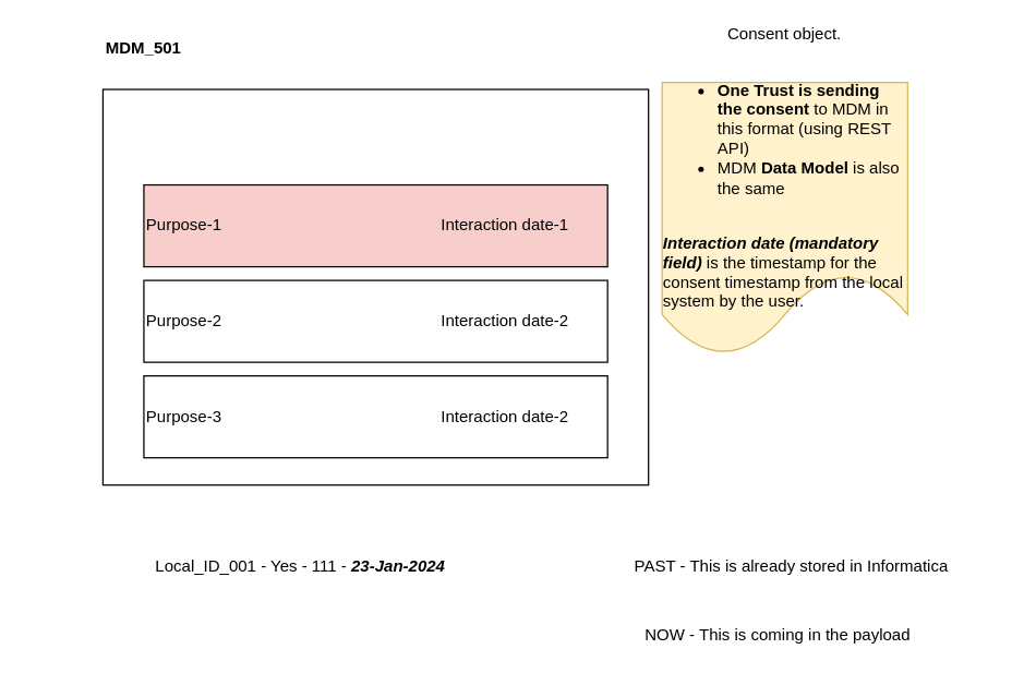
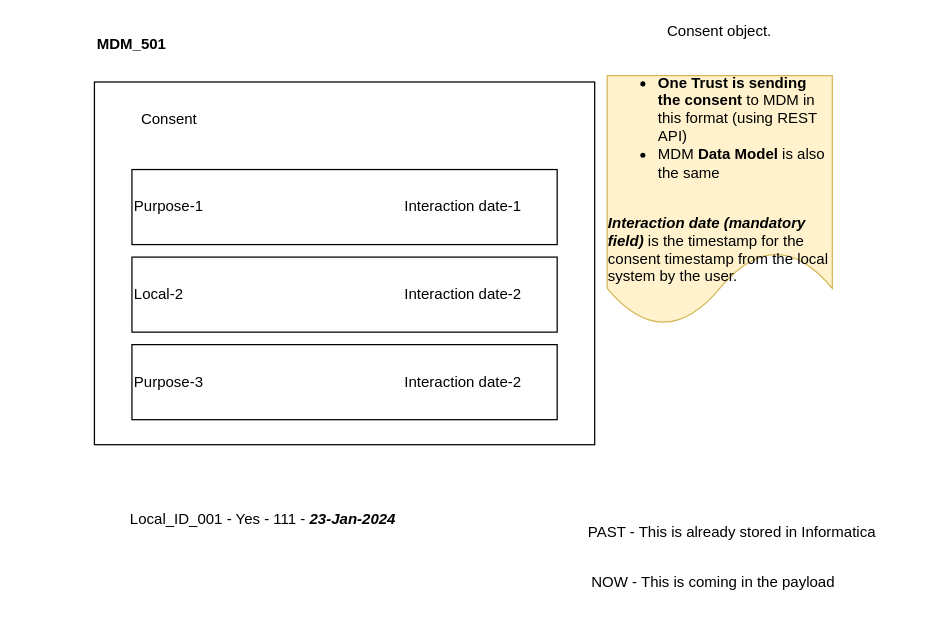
  <mxCell id="0" />
  <mxCell id="1" parent="0" />
  <mxCell id="2" value="" style="rounded=0;whiteSpace=wrap;html=1;" parent="1" vertex="1"><mxGeometry x="75" y="65" width="400" height="290" as="geometry" /></mxCell>
- <mxCell id="4" value="Purpose-1" style="rounded=0;whiteSpace=wrap;html=1;align=left;fillColor=#f8cecc;" parent="1" vertex="1"><mxGeometry x="105" y="135" width="340" height="60" as="geometry" /></mxCell>
- <mxCell id="5" value="Purpose-2" style="rounded=0;whiteSpace=wrap;html=1;align=left;" parent="1" vertex="1"><mxGeometry x="105" y="205" width="340" height="60" as="geometry" /></mxCell>
+ <mxCell id="3" value="Consent" style="text;html=1;strokeColor=none;fillColor=none;align=center;verticalAlign=middle;whiteSpace=wrap;rounded=0;" parent="1" vertex="1"><mxGeometry x="105" y="80" width="60" height="30" as="geometry" /></mxCell>
+ <mxCell id="4" value="Purpose-1" style="rounded=0;whiteSpace=wrap;html=1;align=left;" parent="1" vertex="1"><mxGeometry x="105" y="135" width="340" height="60" as="geometry" /></mxCell>
+ <mxCell id="5" value="Local-2" style="rounded=0;whiteSpace=wrap;html=1;align=left;" parent="1" vertex="1"><mxGeometry x="105" y="205" width="340" height="60" as="geometry" /></mxCell>
  <mxCell id="6" value="Purpose-3" style="rounded=0;whiteSpace=wrap;html=1;align=left;" parent="1" vertex="1"><mxGeometry x="105" y="275" width="340" height="60" as="geometry" /></mxCell>
  <mxCell id="7" value="Interaction date-1" style="text;html=1;strokeColor=none;fillColor=none;align=center;verticalAlign=middle;whiteSpace=wrap;rounded=0;" parent="1" vertex="1"><mxGeometry x="315" y="150" width="110" height="30" as="geometry" /></mxCell>
  <mxCell id="8" value="Interaction date-2" style="text;html=1;strokeColor=none;fillColor=none;align=center;verticalAlign=middle;whiteSpace=wrap;rounded=0;" parent="1" vertex="1"><mxGeometry x="315" y="220" width="110" height="30" as="geometry" /></mxCell>
  <mxCell id="9" value="Interaction date-2" style="text;html=1;strokeColor=none;fillColor=none;align=center;verticalAlign=middle;whiteSpace=wrap;rounded=0;" parent="1" vertex="1"><mxGeometry x="315" y="290" width="110" height="30" as="geometry" /></mxCell>
  <mxCell id="10" value="Consent object.&lt;br&gt;&lt;br&gt;&lt;div style=&quot;text-align: left;&quot;&gt;&lt;ul&gt;&lt;li&gt;&lt;span style=&quot;background-color: initial;&quot;&gt;&lt;b&gt;One Trust is sending the consent&lt;/b&gt; to MDM in this format (using REST API)&lt;/span&gt;&lt;/li&gt;&lt;li&gt;&lt;span style=&quot;background-color: initial;&quot;&gt;MDM &lt;b&gt;Data Model&lt;/b&gt; is also the same&lt;/span&gt;&lt;/li&gt;&lt;/ul&gt;&lt;div&gt;&lt;br&gt;&lt;/div&gt;&lt;div&gt;&lt;b&gt;&lt;i&gt;Interaction date (mandatory field)&lt;/i&gt;&amp;nbsp;&lt;/b&gt;is the timestamp for the consent timestamp from the local system by the user.&lt;/div&gt;&lt;div&gt;&lt;br&gt;&lt;/div&gt;&lt;/div&gt;" style="shape=document;whiteSpace=wrap;html=1;boundedLbl=1;fillColor=#fff2cc;strokeColor=#d6b656;" parent="1" vertex="1"><mxGeometry x="485" y="60" width="180" height="200" as="geometry" /></mxCell>
  <mxCell id="11" value="MDM_501" style="text;html=1;strokeColor=none;fillColor=none;align=center;verticalAlign=middle;whiteSpace=wrap;rounded=0;fontStyle=1" parent="1" vertex="1"><mxGeometry x="75" y="20" width="60" height="30" as="geometry" /></mxCell>
- <mxCell id="12" value="Local_ID_001 - Yes - 111 - &lt;i&gt;&lt;b&gt;23-Jan-2024&lt;/b&gt;&lt;/i&gt;" style="text;html=1;align=center;verticalAlign=middle;whiteSpace=wrap;rounded=0;fontStyle=0" vertex="1" parent="1"><mxGeometry x="20" y="400" width="400" height="30" as="geometry" /></mxCell>
- <mxCell id="13" value="PAST - This is already stored in Informatica" style="text;html=1;align=center;verticalAlign=middle;whiteSpace=wrap;rounded=0;" vertex="1" parent="1"><mxGeometry x="440" y="400" width="280" height="30" as="geometry" /></mxCell>
+ <mxCell id="12" value="Local_ID_001 - Yes - 111 - &lt;i&gt;&lt;b&gt;23-Jan-2024&lt;/b&gt;&lt;/i&gt;" style="text;html=1;align=center;verticalAlign=middle;whiteSpace=wrap;rounded=0;fontStyle=0" vertex="1" parent="1"><mxGeometry x="10" y="400" width="400" height="30" as="geometry" /></mxCell>
+ <mxCell id="13" value="PAST - This is already stored in Informatica" style="text;html=1;align=center;verticalAlign=middle;whiteSpace=wrap;rounded=0;" vertex="1" parent="1"><mxGeometry x="445" y="410" width="280" height="30" as="geometry" /></mxCell>
  <mxCell id="14" value="NOW - This is coming in the payload" style="text;html=1;align=center;verticalAlign=middle;whiteSpace=wrap;rounded=0;" vertex="1" parent="1"><mxGeometry x="440" y="450" width="260" height="30" as="geometry" /></mxCell>
